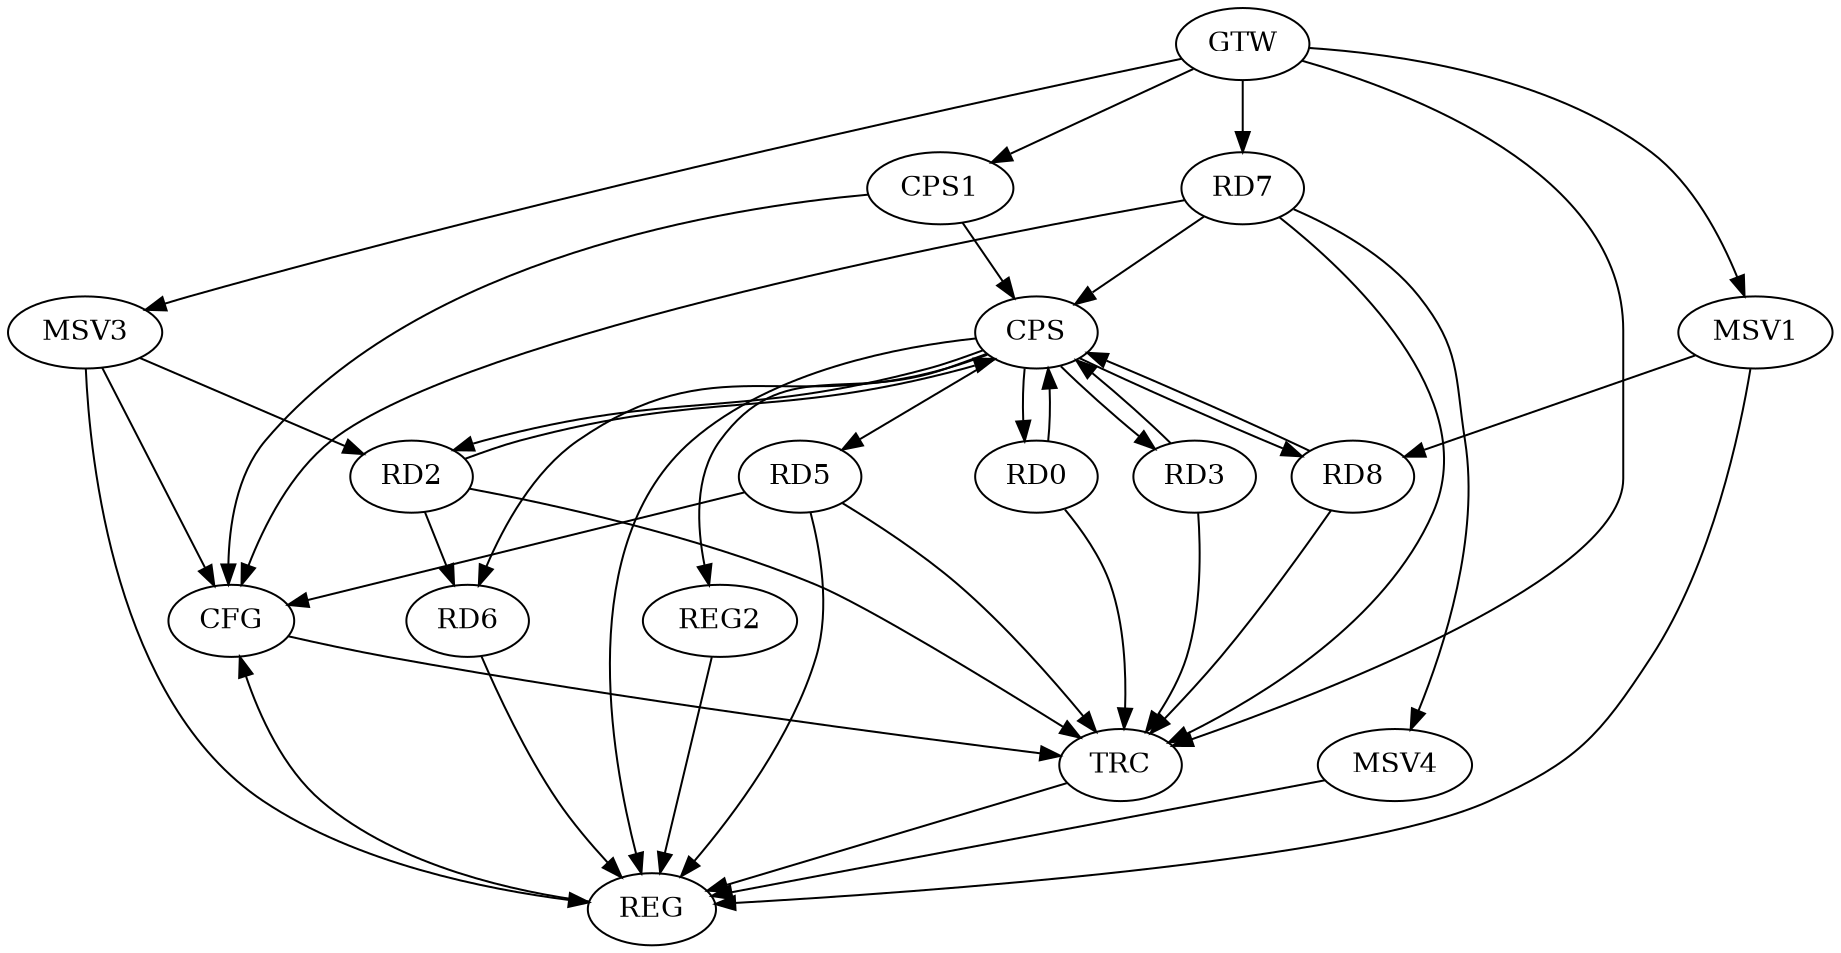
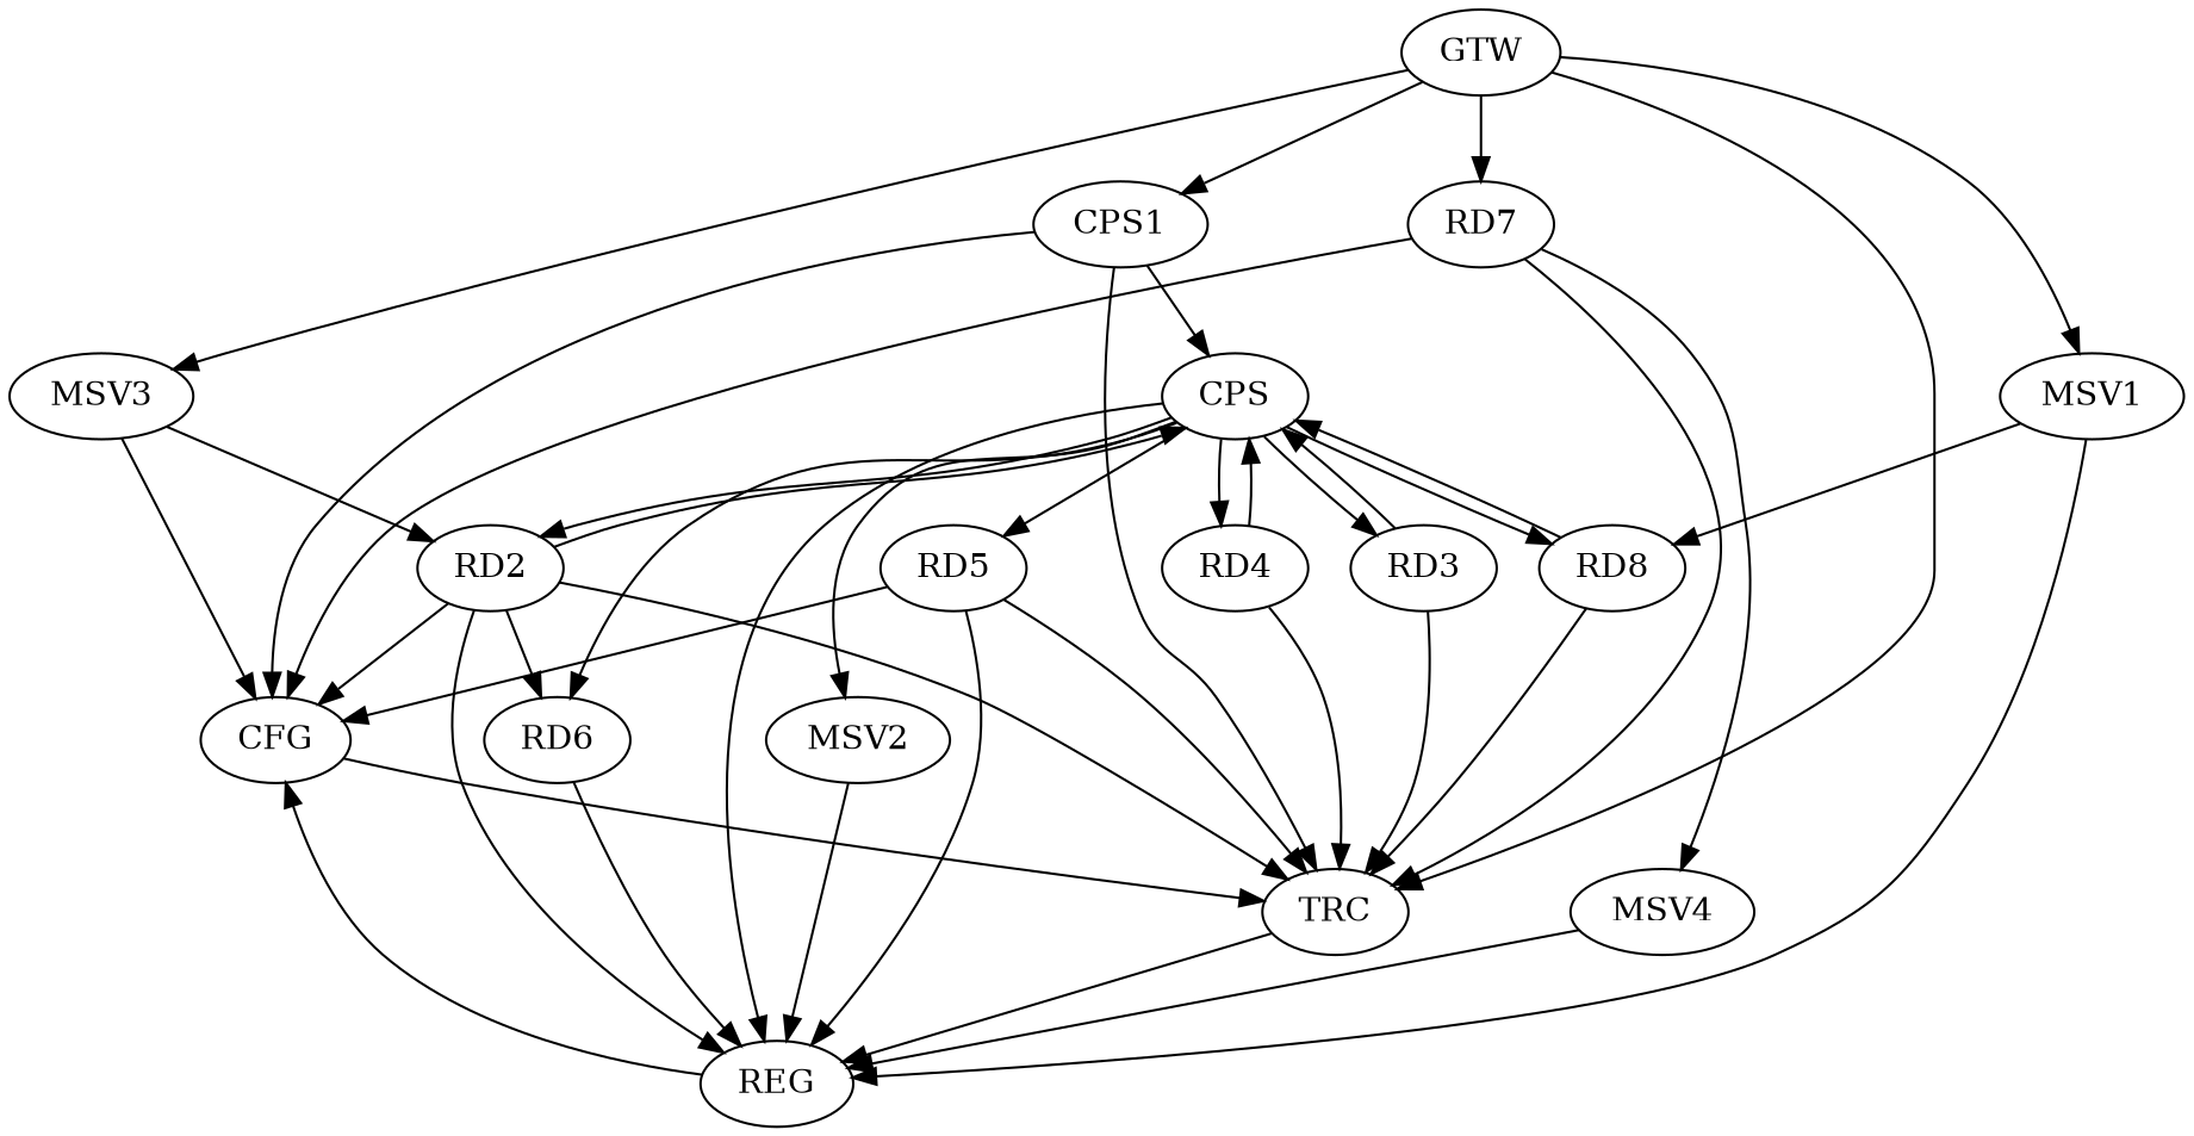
  strict digraph {
    n1 [label=CPS]
    n2 [label=RD2]
    n3 [label=RD6]
    n4 [label=RD3]
-   n5 [label=RD0]
+   n5 [label=RD4]
    n6 [label=RD5]
    n7 [label=REG]
    n8 [label=RD8]
-   n9 [label=REG2]
+   n9 [label=MSV2]
    n10 [label=TRC]
    n11 [label=CFG]
    n12 [label=RD7]
    n13 [label=MSV4]
    n14 [label=CPS1]
    n15 [label=GTW]
    n16 [label=MSV1]
    n17 [label=MSV3]
    n1 -> n2
    n1 -> n3
    n1 -> n4
    n1 -> n5
    n1 -> n6
    n1 -> n7
    n1 -> n8
    n1 -> n9
    n2 -> n1
    n2 -> n3
    n2 -> n10
+   n2 -> n11
    n3 -> n7
    n4 -> n1
    n4 -> n10
    n5 -> n1
    n5 -> n10
    n6 -> n7
    n6 -> n10
    n6 -> n11
    n7 -> n11
    n8 -> n1
    n8 -> n10
    n9 -> n7
    n10 -> n7
    n11 -> n10
-   n12 -> n1
    n12 -> n10
    n12 -> n11
    n12 -> n13
    n13 -> n7
    n14 -> n1
+   n14 -> n10
    n14 -> n11
    n15 -> n10
    n15 -> n12
    n15 -> n14
    n15 -> n16
    n15 -> n17
    n16 -> n7
    n16 -> n8
    n17 -> n2
-   n17 -> n7
+   n2 -> n7
    n17 -> n11
  }
